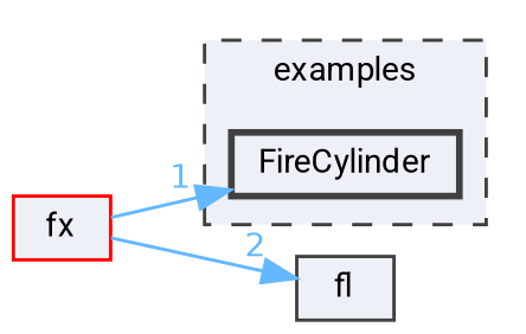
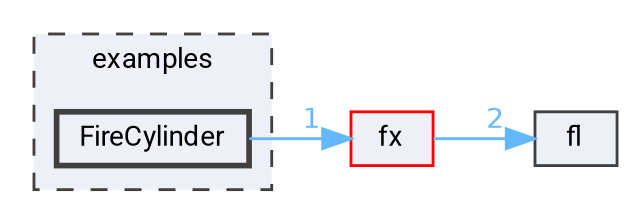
  digraph {
    compound=true
    fontname=Roboto
    rankdir=LR
    node [color=grey25 fillcolor="#edf0f7" fontname=Roboto fontsize=10 shape=box style=filled]
    edge [color=steelblue1 fontcolor=steelblue1 fontname=Roboto fontsize=10 labeldistance=1.5 labelfontname=Helvetica labelfontsize=10]
    n1 [height=0.2 label=FireCylinder style="filled,bold" width=0.4]
    n2 [color=red height=0.2 label=fx width=0.4]
    n3 [height=0.2 label=fl width=0.4]
    subgraph cluster_1 {
      bgcolor="#edf0f7"
      fontsize=10
      label=examples
      pencolor=grey25
      style="filled,dashed"
      n1
    }
-   n2 -> n1 [headlabel=1]
+   n1 -> n2 [headlabel=1]
    n2 -> n3 [headlabel=2]
  }
